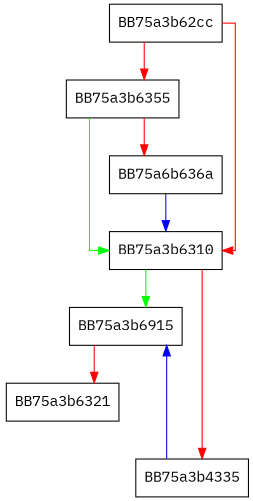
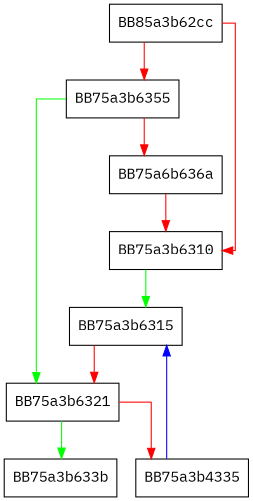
  digraph {
    fontname="IBM Plex Mono"
    splines=ortho
    node [fontname="IBM Plex Mono" shape=box]
    edge [color=red fontname="IBM Plex Mono"]
-   BB75a3b62cc
+   BB75a3b62cc [label=BB85a3b62cc]
    BB75a3b6355
    BB75a3b6310
    n4 [label=BB75a6b636a]
-   BB75a3b6315 [label=BB75a3b6915]
+   BB75a3b6315
    BB75a3b6321
+   BB75a3b633b
    n8 [label=BB75a3b4335]
    BB75a3b62cc -> BB75a3b6355
    BB75a3b62cc -> BB75a3b6310
-   BB75a3b6355 -> BB75a3b6310 [color=green]
+   BB75a3b6355 -> BB75a3b6321 [color=green]
    BB75a3b6355 -> n4
    BB75a3b6310 -> BB75a3b6315 [color=green]
-   n4 -> BB75a3b6310 [color=blue]
+   n4 -> BB75a3b6310
    BB75a3b6315 -> BB75a3b6321
-   BB75a3b6310 -> n8
+   BB75a3b6321 -> BB75a3b633b [color=green]
+   BB75a3b6321 -> n8
    n8 -> BB75a3b6315 [color=blue]
  }
